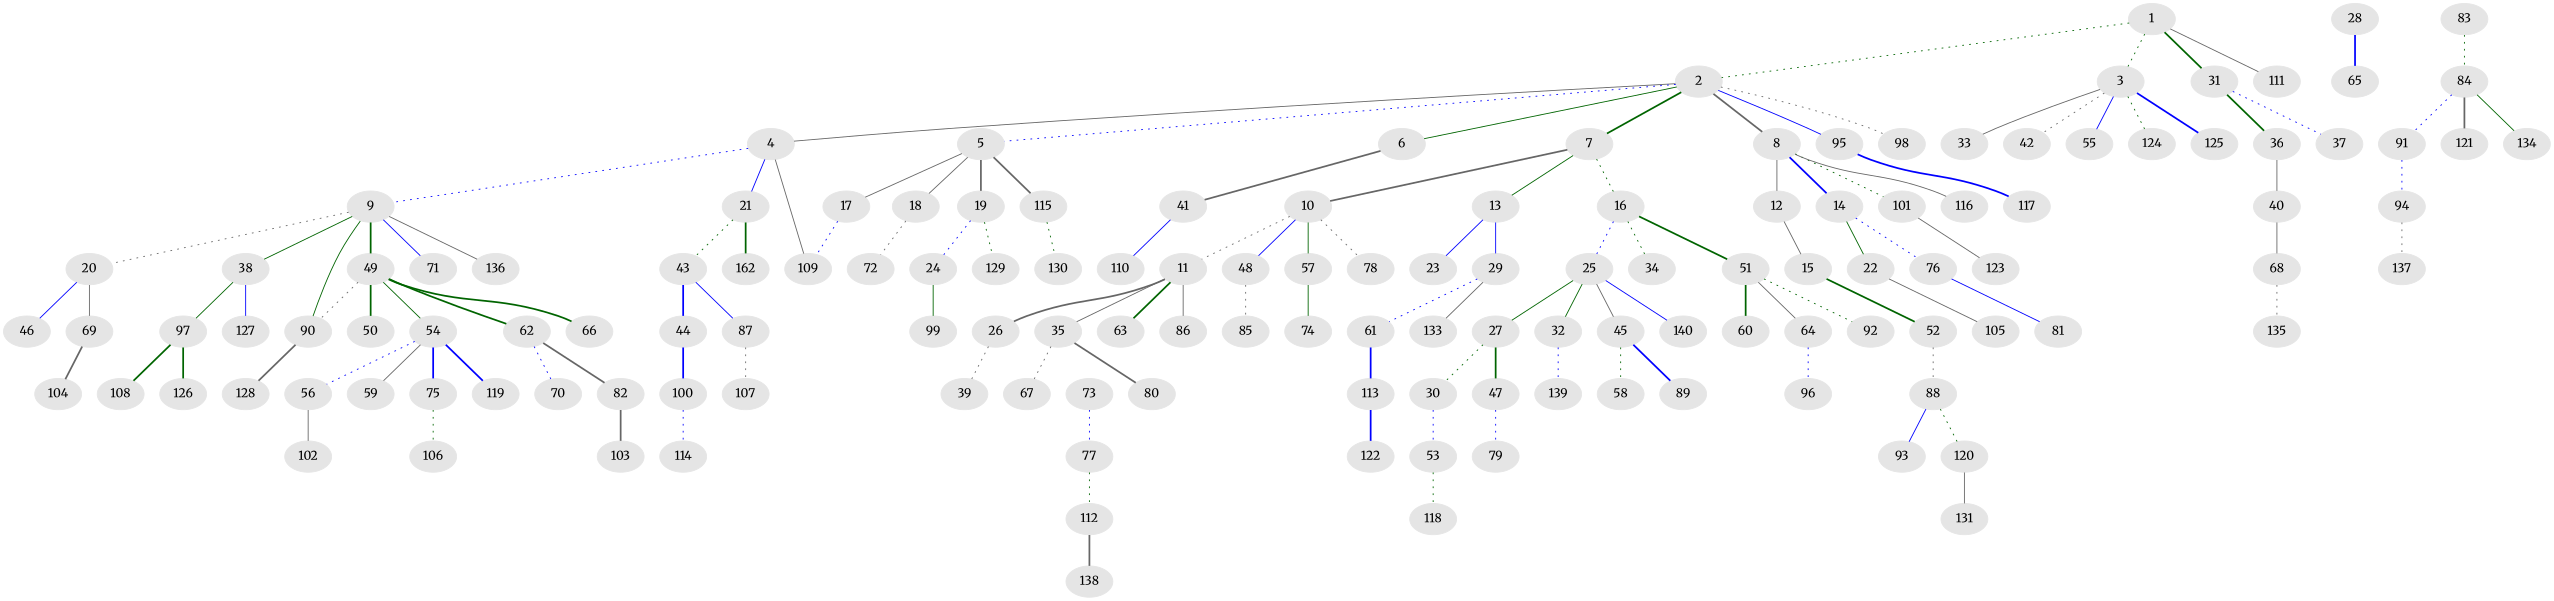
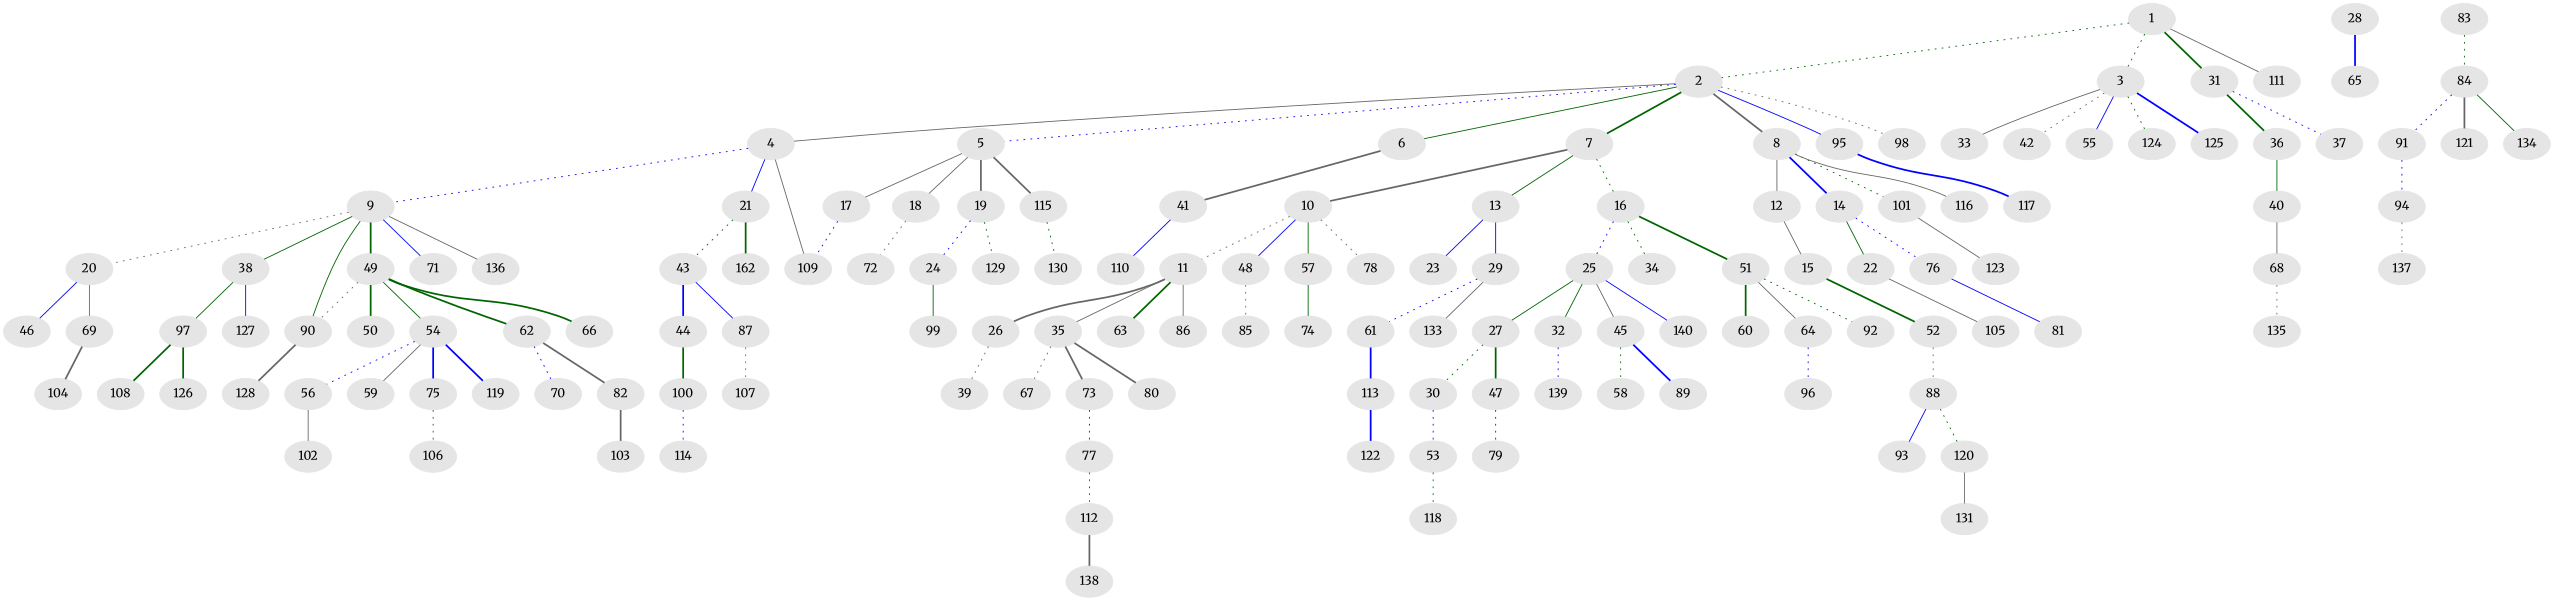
  graph {
    fontname=Merriweather
    node [color=gray90 fontname=Merriweather style=filled]
    edge [color=gray40 fontname=Merriweather style=solid]
    1
    2
    3
    31
    111
    4
    5
    6
    7
    8
    95
    98
    33
    42
    55
    124
    125
    36
    37
    9
    21
    109
    17
    18
    19
    115
    41
    10
    13
    16
    12
    14
    101
    116
    117
    20
    38
    49
    71
    90
    136
    43
    n43 [label=162]
    28
    65
    72
    24
    129
    130
    110
    11
    48
    57
    78
    23
    29
    25
    34
    51
    15
    22
    76
    123
    46
    69
    97
    127
    50
    54
    62
    66
    128
    26
    35
    63
    86
    85
    74
    39
    67
    73
    80
    52
    61
    133
    105
    81
    88
    27
    32
    45
    140
    60
    64
    92
    99
    104
    44
    87
    30
    47
    139
    58
    89
    53
    79
    113
    118
    40
    77
    68
    108
    126
    135
    100
    107
    114
    56
    59
    75
    119
    70
    82
    83
    84
    96
    93
    120
    102
    106
    122
    103
    112
    138
    91
    121
    134
    94
    131
    137
    1 -- 2 [color=darkgreen style=dotted]
    1 -- 3 [color=darkgreen style=dotted]
    1 -- 31 [color=darkgreen style=bold]
    1 -- 111
    2 -- 4
    2 -- 5 [color=blue style=dotted]
    2 -- 6 [color=darkgreen]
    2 -- 7 [color=darkgreen style=bold]
    2 -- 8 [style=bold]
    2 -- 95 [color=blue]
    2 -- 98 [style=dotted]
    3 -- 33
    3 -- 42 [style=dotted]
    3 -- 55 [color=blue]
    3 -- 124 [color=darkgreen style=dotted]
    3 -- 125 [color=blue style=bold]
    31 -- 36 [color=darkgreen style=bold]
    31 -- 37 [color=blue style=dotted]
    4 -- 9 [color=blue style=dotted]
    4 -- 21 [color=blue]
    4 -- 109
    5 -- 17
    5 -- 18
    5 -- 19 [style=bold]
    5 -- 115 [style=bold]
    6 -- 41 [style=bold]
    7 -- 10 [style=bold]
    7 -- 13 [color=darkgreen]
    7 -- 16 [color=darkgreen style=dotted]
    8 -- 12
    8 -- 14 [color=blue style=bold]
    8 -- 101 [color=darkgreen style=dotted]
    8 -- 116
    95 -- 117 [color=blue style=bold]
-   36 -- 40
+   36 -- 40 [color=darkgreen]
    9 -- 20 [style=dotted]
    9 -- 38 [color=darkgreen]
    9 -- 49 [color=darkgreen style=bold]
    9 -- 71 [color=blue]
    9 -- 90 [color=darkgreen]
    9 -- 136
    21 -- 43 [color=darkgreen style=dotted]
    21 -- n43 [color=darkgreen style=bold]
    17 -- 109 [color=blue style=dotted]
    18 -- 72 [style=dotted]
    19 -- 24 [color=blue style=dotted]
    19 -- 129 [color=darkgreen style=dotted]
    115 -- 130 [color=darkgreen style=dotted]
    41 -- 110 [color=blue]
    10 -- 11 [style=dotted]
    10 -- 48 [color=blue]
    10 -- 57 [color=darkgreen]
    10 -- 78 [style=dotted]
    13 -- 23 [color=blue]
    13 -- 29 [color=blue]
    16 -- 25 [color=blue style=dotted]
    16 -- 34 [color=darkgreen style=dotted]
    16 -- 51 [color=darkgreen style=bold]
    12 -- 15
    14 -- 22 [color=darkgreen]
    14 -- 76 [color=blue style=dotted]
    101 -- 123
    20 -- 46 [color=blue]
    20 -- 69
    38 -- 97 [color=darkgreen]
    38 -- 127 [color=blue]
    49 -- 90 [style=dotted]
    49 -- 50 [color=darkgreen style=bold]
    49 -- 54 [color=darkgreen]
    49 -- 62 [color=darkgreen style=bold]
    49 -- 66 [color=darkgreen style=bold]
    90 -- 128 [style=bold]
    43 -- 44 [color=blue style=bold]
    43 -- 87 [color=blue]
    28 -- 65 [color=blue style=bold]
    24 -- 99 [color=darkgreen]
    11 -- 26 [style=bold]
    11 -- 35
    11 -- 63 [color=darkgreen style=bold]
    11 -- 86
    48 -- 85 [style=dotted]
    57 -- 74 [color=darkgreen]
    29 -- 61 [color=blue style=dotted]
    29 -- 133
    25 -- 27 [color=darkgreen]
    25 -- 32 [color=darkgreen]
    25 -- 45
    25 -- 140 [color=blue]
    51 -- 60 [color=darkgreen style=bold]
    51 -- 64
    51 -- 92 [color=darkgreen style=dotted]
    15 -- 52 [color=darkgreen style=bold]
    22 -- 105
    76 -- 81 [color=blue]
    69 -- 104 [style=bold]
    97 -- 108 [color=darkgreen style=bold]
    97 -- 126 [color=darkgreen style=bold]
    54 -- 56 [color=blue style=dotted]
    54 -- 59
    54 -- 75 [color=blue style=bold]
    54 -- 119 [color=blue style=bold]
    62 -- 70 [color=blue style=dotted]
    62 -- 82 [style=bold]
    26 -- 39 [style=dotted]
    35 -- 67 [style=dotted]
+   35 -- 73 [style=bold]
    35 -- 80 [style=bold]
    73 -- 77 [color=blue style=dotted]
    52 -- 88 [style=dotted]
    61 -- 113 [color=blue style=bold]
    88 -- 93 [color=blue]
    88 -- 120 [color=darkgreen style=dotted]
    27 -- 30 [color=darkgreen style=dotted]
    27 -- 47 [color=darkgreen style=bold]
    32 -- 139 [color=blue style=dotted]
    45 -- 58 [color=darkgreen style=dotted]
    45 -- 89 [color=blue style=bold]
    64 -- 96 [color=blue style=dotted]
-   44 -- 100 [color=blue style=bold]
+   44 -- 100 [color=darkgreen style=bold]
    87 -- 107 [style=dotted]
    30 -- 53 [color=blue style=dotted]
    47 -- 79 [color=blue style=dotted]
    53 -- 118 [color=darkgreen style=dotted]
    113 -- 122 [color=blue style=bold]
    40 -- 68
    77 -- 112 [color=darkgreen style=dotted]
    68 -- 135 [style=dotted]
    100 -- 114 [color=blue style=dotted]
    56 -- 102
    75 -- 106 [color=darkgreen style=dotted]
    82 -- 103 [style=bold]
    83 -- 84 [color=darkgreen style=dotted]
    84 -- 91 [color=blue style=dotted]
    84 -- 121 [style=bold]
    84 -- 134 [color=darkgreen]
    120 -- 131
    112 -- 138 [style=bold]
    91 -- 94 [color=blue style=dotted]
    94 -- 137 [style=dotted]
  }
